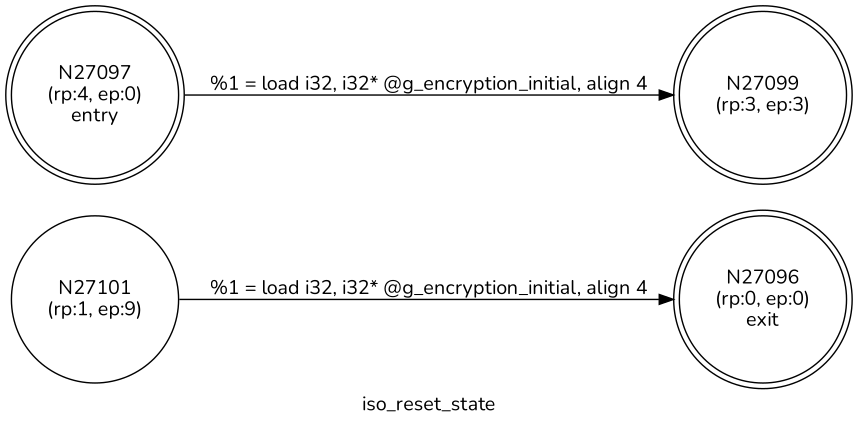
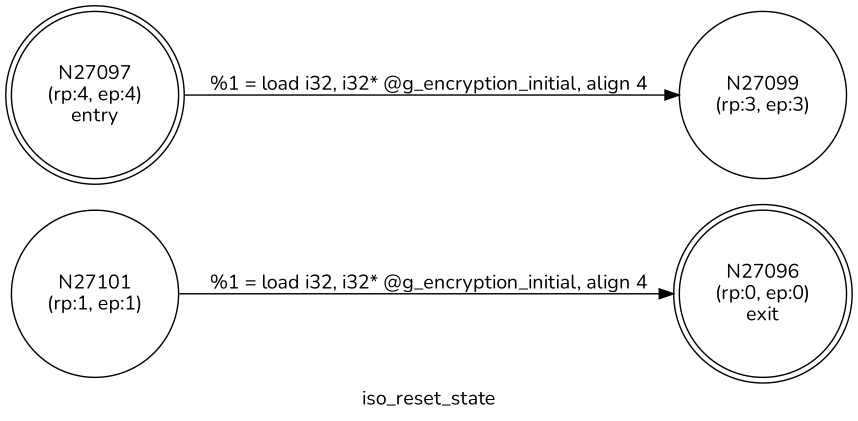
  digraph {
    fontname=Nunito
    label=iso_reset_state
    rankdir=LR
    node [fontname=Nunito shape=doublecircle]
    edge [fontname=Nunito]
    n1 [label="N27096\n(rp:0, ep:0)\nexit"]
-   n2 [label="N27097\n(rp:4, ep:0)\nentry"]
-   n3 [label="N27099\n(rp:3, ep:3)"]
-   n4 [label="N27101\n(rp:1, ep:9)" shape=circle]
+   n2 [label="N27097\n(rp:4, ep:4)\nentry"]
+   n3 [label="N27099\n(rp:3, ep:3)" shape=circle]
+   n4 [label="N27101\n(rp:1, ep:1)" shape=circle]
    n2 -> n3 [label="%1 = load i32, i32* @g_encryption_initial, align 4"]
    n4 -> n1 [label="%1 = load i32, i32* @g_encryption_initial, align 4"]
  }
